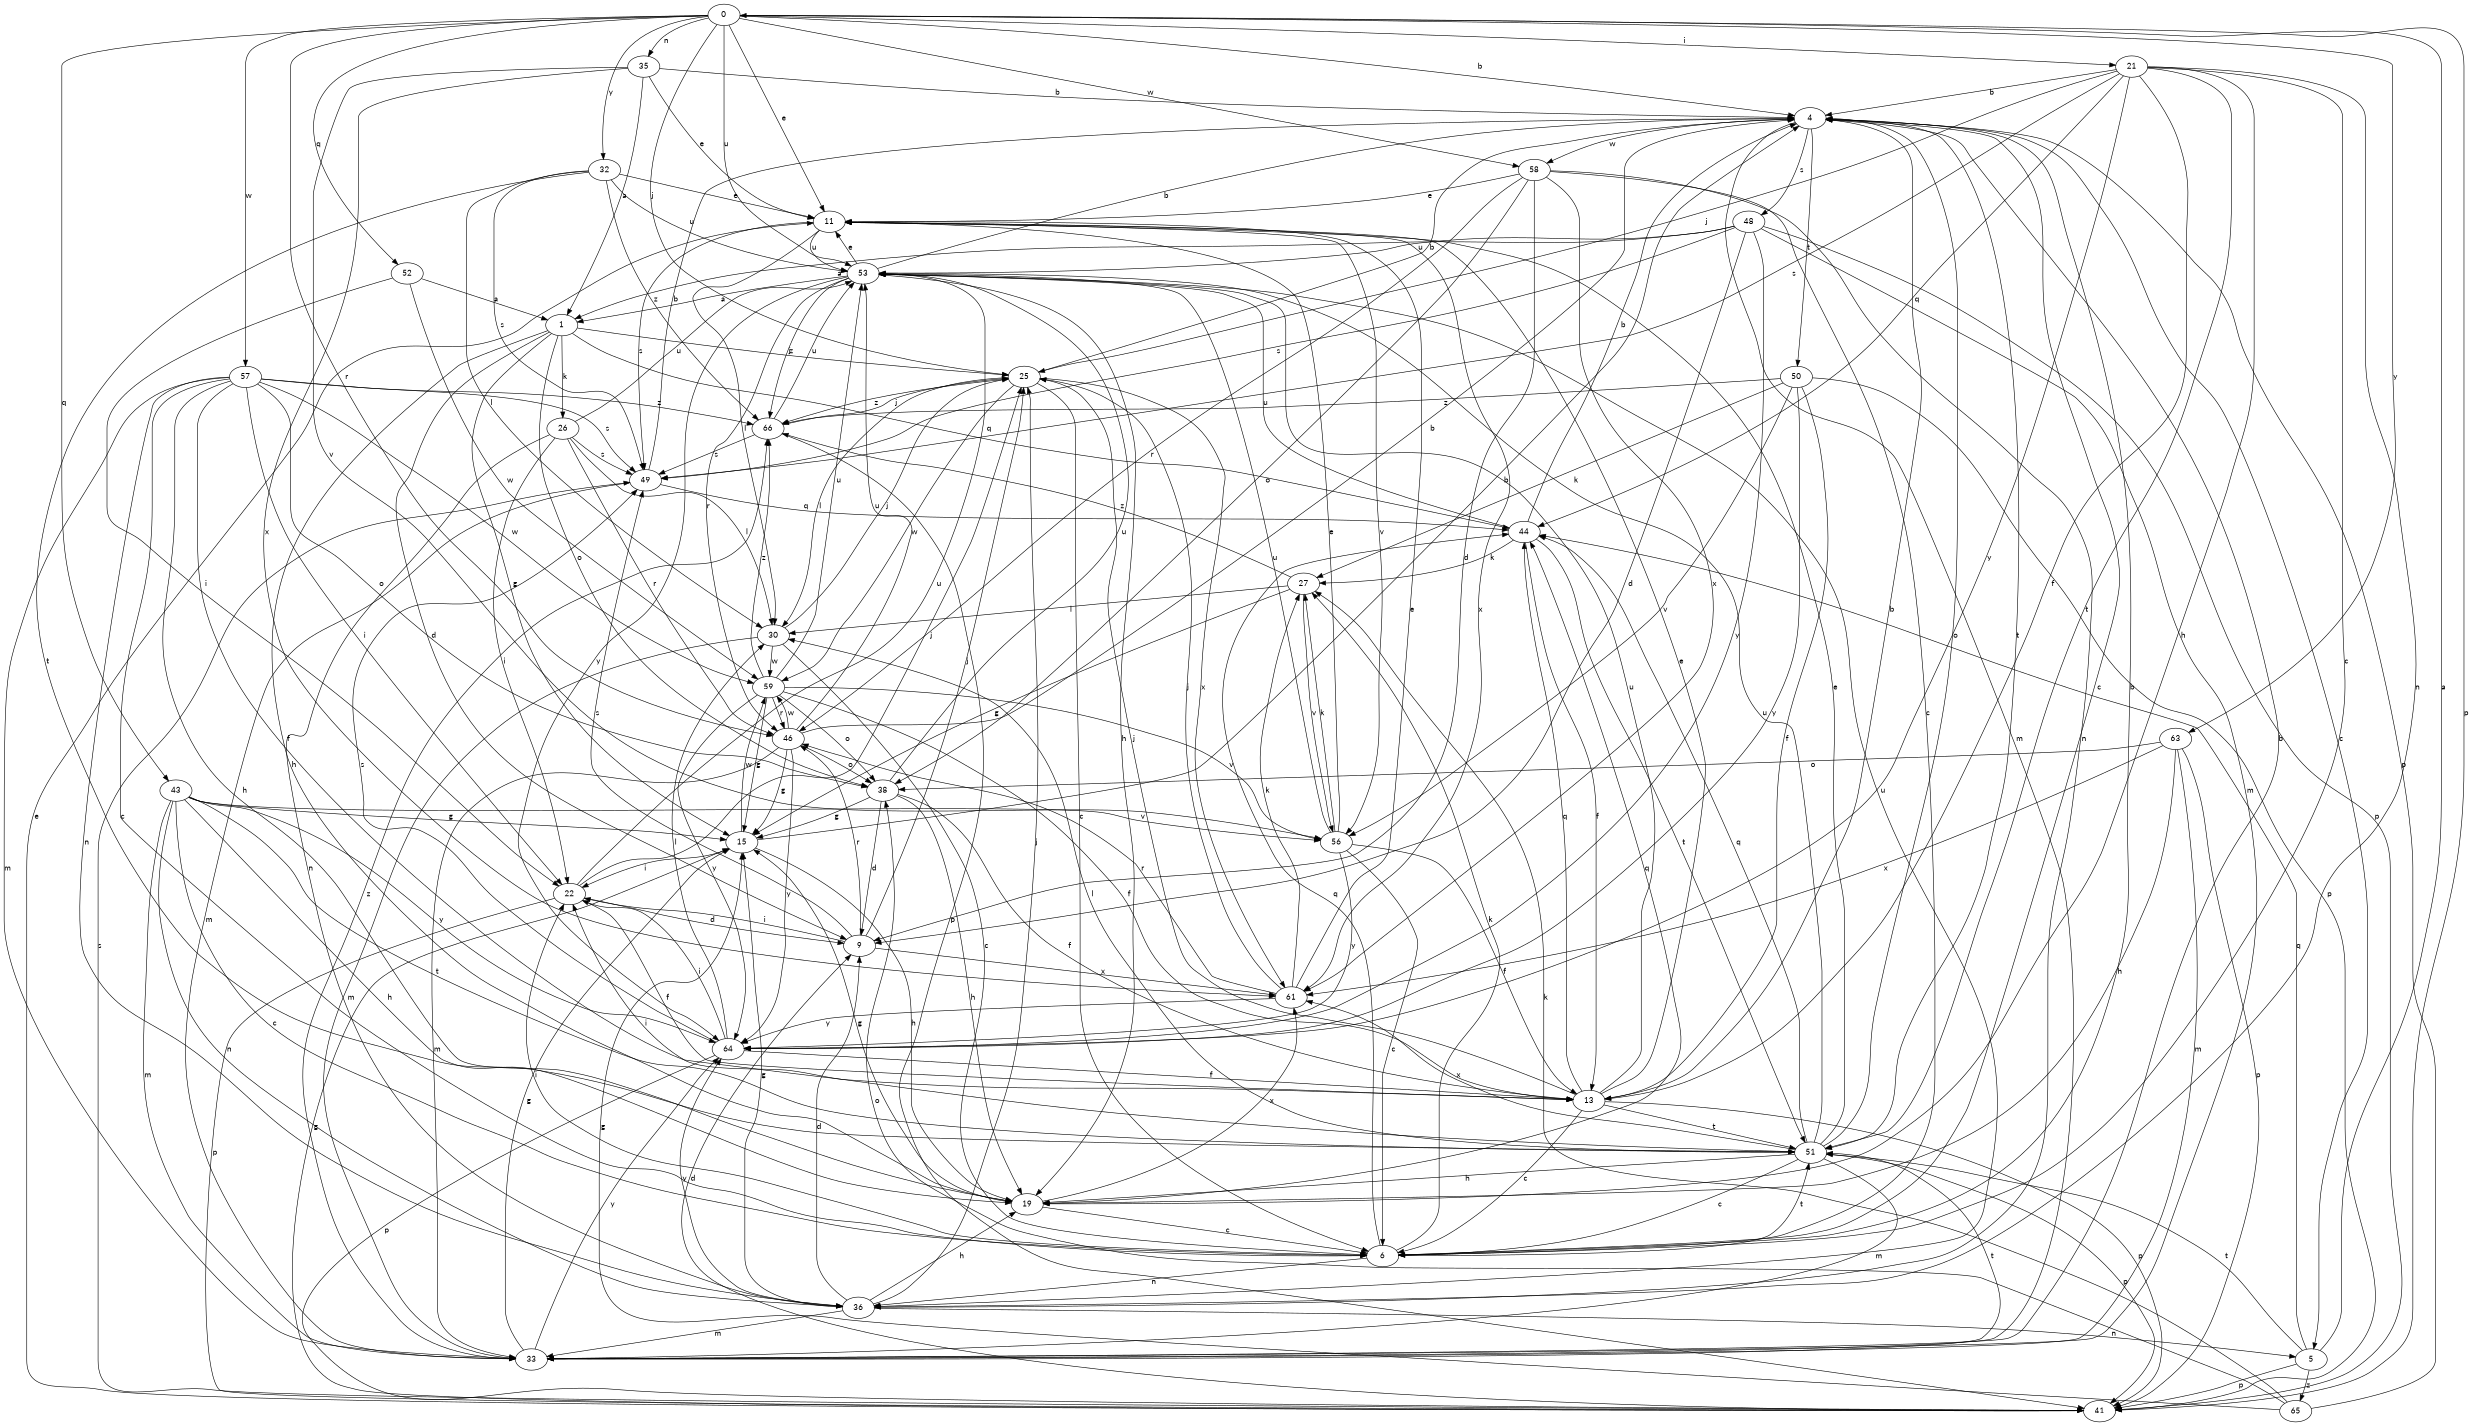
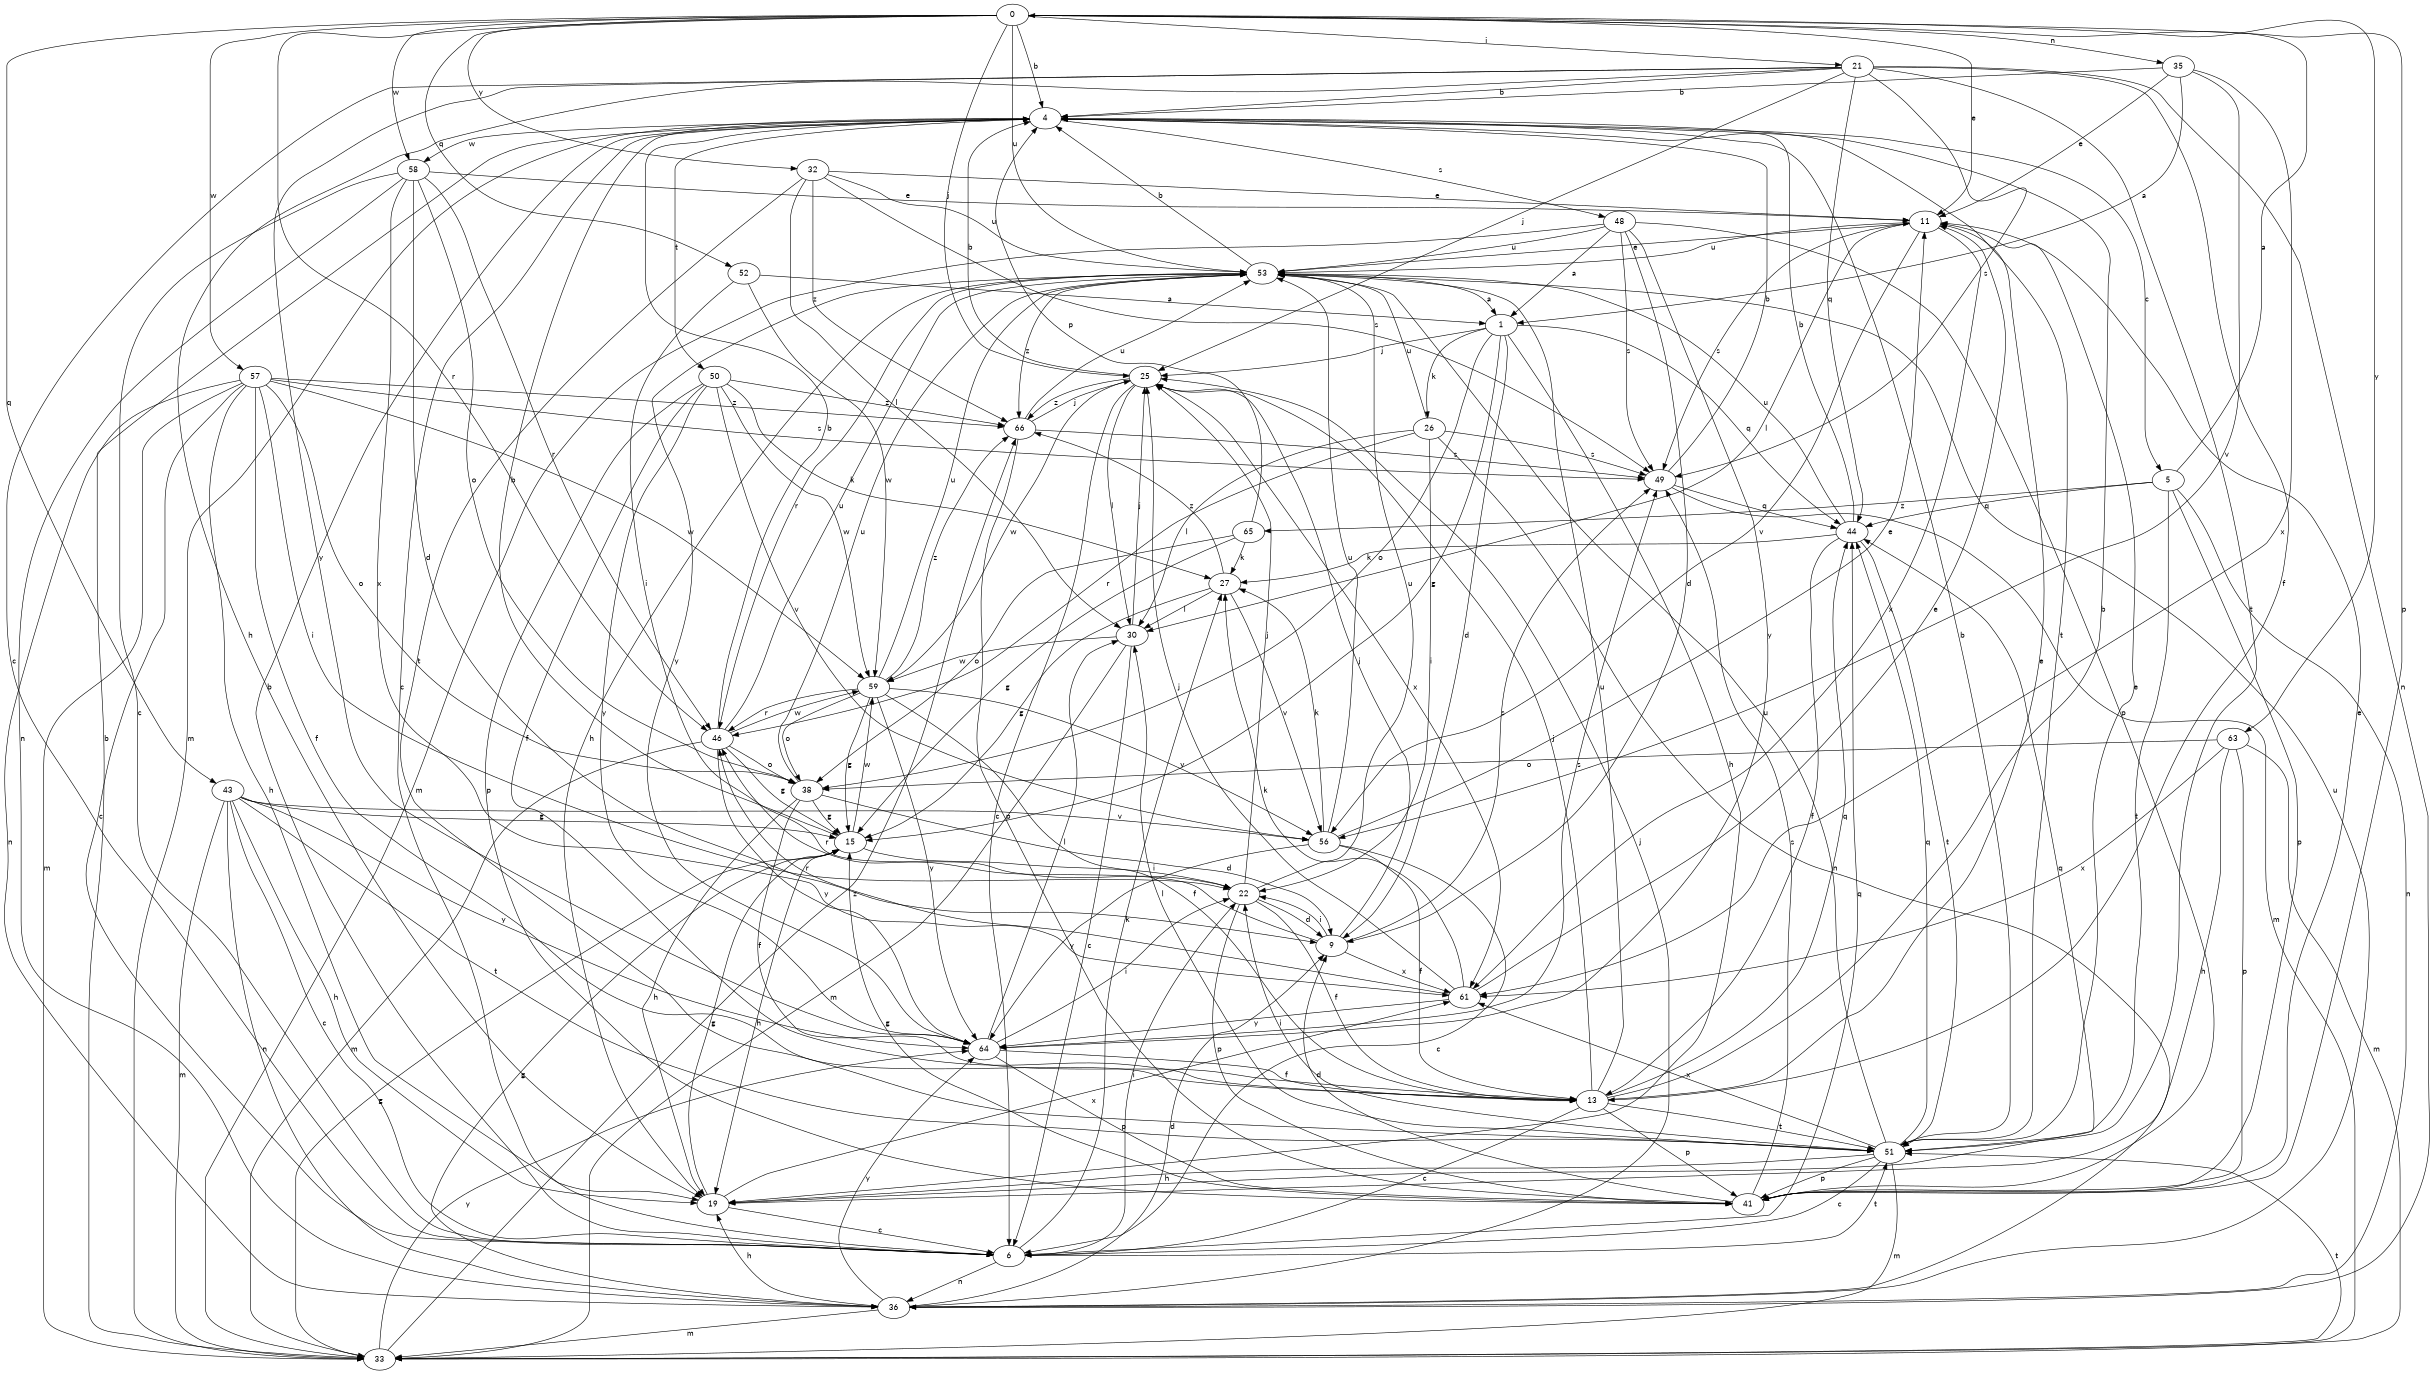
  strict digraph {
    fontname=Lato
    node [fontname=Lato]
    edge [fontname=Lato]
    0
    4
    11
    21
    25
    35
    41
    43
    46
    52
    53
    57
    58
    n14 [label=32]
    63
    5
    6
    33
    48
    50
    51
    49
    61
    30
    56
    19
    44
    36
    13
    64
    59
    66
    1
    9
    15
    38
    22
    26
    27
    65
    0 -> 4 [label=b]
    0 -> 11 [label=e]
    0 -> 21 [label=i]
    0 -> 25 [label=j]
    0 -> 35 [label=n]
    0 -> 41 [label=p]
    0 -> 43 [label=q]
    0 -> 46 [label=r]
    0 -> 52 [label=q]
    0 -> 53 [label=u]
    0 -> 57 [label=w]
    0 -> 58 [label=w]
    0 -> n14 [label=y]
    0 -> 63 [label=y]
    4 -> 58 [label=w]
    4 -> 5 [label=c]
    4 -> 6 [label=c]
    4 -> 33 [label=m]
    4 -> 48 [label=s]
    4 -> 50 [label=t]
    4 -> 51 [label=t]
    11 -> 53 [label=u]
    11 -> 49 [label=s]
    11 -> 61 [label=x]
    11 -> 30 [label=l]
    11 -> 56 [label=v]
    21 -> 4 [label=b]
    21 -> 25 [label=j]
    21 -> 6 [label=c]
    21 -> 51 [label=t]
    21 -> 49 [label=s]
    21 -> 19 [label=h]
    21 -> 44 [label=q]
    21 -> 36 [label=n]
    21 -> 13 [label=f]
    21 -> 64 [label=y]
    25 -> 4 [label=b]
    25 -> 6 [label=c]
    25 -> 61 [label=x]
    25 -> 30 [label=l]
    25 -> 59 [label=w]
    25 -> 66 [label=z]
    35 -> 4 [label=b]
    35 -> 11 [label=e]
    35 -> 61 [label=x]
    35 -> 56 [label=v]
    35 -> 1 [label=a]
    41 -> 11 [label=e]
    41 -> 49 [label=s]
    41 -> 9 [label=d]
    41 -> 15 [label=g]
    43 -> 6 [label=c]
    43 -> 33 [label=m]
    43 -> 51 [label=t]
    43 -> 56 [label=v]
    43 -> 19 [label=h]
    43 -> 36 [label=n]
    43 -> 64 [label=y]
    43 -> 15 [label=g]
    46 -> 4 [label=b]
    46 -> 53 [label=u]
    46 -> 33 [label=m]
    46 -> 64 [label=y]
    46 -> 59 [label=w]
    46 -> 15 [label=g]
    46 -> 38 [label=o]
    52 -> 59 [label=w]
    52 -> 1 [label=a]
    52 -> 22 [label=i]
    53 -> 4 [label=b]
    53 -> 11 [label=e]
    53 -> 46 [label=r]
    53 -> 19 [label=h]
    53 -> 64 [label=y]
    53 -> 66 [label=z]
    53 -> 1 [label=a]
    57 -> 6 [label=c]
    57 -> 33 [label=m]
    57 -> 49 [label=s]
    57 -> 19 [label=h]
    57 -> 36 [label=n]
    57 -> 13 [label=f]
    57 -> 59 [label=w]
    57 -> 66 [label=z]
    57 -> 38 [label=o]
    57 -> 22 [label=i]
    58 -> 11 [label=e]
    58 -> 46 [label=r]
    58 -> 6 [label=c]
    58 -> 61 [label=x]
    58 -> 36 [label=n]
    58 -> 9 [label=d]
    58 -> 38 [label=o]
    n14 -> 11 [label=e]
    n14 -> 53 [label=u]
    n14 -> 51 [label=t]
    n14 -> 49 [label=s]
    n14 -> 30 [label=l]
    n14 -> 66 [label=z]
    63 -> 41 [label=p]
    63 -> 33 [label=m]
    63 -> 61 [label=x]
    63 -> 19 [label=h]
    63 -> 38 [label=o]
    5 -> 0 [label=a]
    5 -> 41 [label=p]
    5 -> 51 [label=t]
    5 -> 44 [label=q]
-   36 -> 5 [label=n]
+   5 -> 36 [label=n]
    5 -> 65 [label=z]
    6 -> 4 [label=b]
    6 -> 51 [label=t]
    6 -> 44 [label=q]
    6 -> 36 [label=n]
    6 -> 22 [label=i]
    6 -> 27 [label=k]
    33 -> 4 [label=b]
    33 -> 51 [label=t]
    33 -> 64 [label=y]
    33 -> 66 [label=z]
    33 -> 15 [label=g]
    48 -> 41 [label=p]
    48 -> 53 [label=u]
    48 -> 33 [label=m]
    48 -> 49 [label=s]
    48 -> 64 [label=y]
    48 -> 1 [label=a]
    48 -> 9 [label=d]
    50 -> 41 [label=p]
    50 -> 56 [label=v]
    50 -> 13 [label=f]
    50 -> 64 [label=y]
+   50 -> 59 [label=w]
    50 -> 66 [label=z]
    50 -> 27 [label=k]
-   51 -> 4 [label=o]
+   51 -> 4 [label=b]
    51 -> 11 [label=e]
    51 -> 41 [label=p]
    51 -> 53 [label=u]
    51 -> 6 [label=c]
    51 -> 33 [label=m]
    51 -> 61 [label=x]
    51 -> 30 [label=l]
    51 -> 19 [label=h]
    51 -> 44 [label=q]
    51 -> 22 [label=i]
    49 -> 4 [label=b]
    49 -> 33 [label=m]
    49 -> 44 [label=q]
    61 -> 11 [label=e]
    61 -> 25 [label=j]
    61 -> 46 [label=r]
    61 -> 64 [label=y]
    61 -> 27 [label=k]
    30 -> 25 [label=j]
    30 -> 6 [label=c]
    30 -> 33 [label=m]
    30 -> 59 [label=w]
    56 -> 11 [label=e]
    56 -> 53 [label=u]
    56 -> 6 [label=c]
    56 -> 13 [label=f]
    56 -> 64 [label=y]
    56 -> 27 [label=k]
    19 -> 6 [label=c]
    19 -> 61 [label=x]
    19 -> 44 [label=q]
    19 -> 15 [label=g]
    44 -> 4 [label=b]
    44 -> 53 [label=u]
    44 -> 51 [label=t]
    44 -> 13 [label=f]
    44 -> 27 [label=k]
    36 -> 25 [label=j]
    36 -> 53 [label=u]
    36 -> 33 [label=m]
    36 -> 19 [label=h]
    36 -> 64 [label=y]
    36 -> 9 [label=d]
    36 -> 15 [label=g]
    13 -> 4 [label=b]
    13 -> 11 [label=e]
    13 -> 25 [label=j]
    13 -> 41 [label=p]
    13 -> 53 [label=u]
    13 -> 6 [label=c]
    13 -> 51 [label=t]
    13 -> 44 [label=q]
    64 -> 41 [label=p]
    64 -> 49 [label=s]
    64 -> 30 [label=l]
    64 -> 13 [label=f]
    64 -> 22 [label=i]
    59 -> 46 [label=r]
    59 -> 53 [label=u]
    59 -> 56 [label=v]
    59 -> 13 [label=f]
    59 -> 64 [label=y]
    59 -> 66 [label=z]
    59 -> 15 [label=g]
    59 -> 38 [label=o]
    66 -> 25 [label=j]
    66 -> 41 [label=p]
    66 -> 53 [label=u]
    66 -> 49 [label=s]
    1 -> 25 [label=j]
    1 -> 19 [label=h]
    1 -> 44 [label=q]
    1 -> 9 [label=d]
    1 -> 15 [label=g]
    1 -> 38 [label=o]
    1 -> 26 [label=k]
    9 -> 25 [label=j]
    9 -> 46 [label=r]
    9 -> 49 [label=s]
    9 -> 61 [label=x]
    9 -> 22 [label=i]
    15 -> 4 [label=b]
    15 -> 19 [label=h]
    15 -> 59 [label=w]
    15 -> 22 [label=i]
    38 -> 53 [label=u]
    38 -> 19 [label=h]
    38 -> 13 [label=f]
    38 -> 9 [label=d]
    38 -> 15 [label=g]
    22 -> 25 [label=j]
    22 -> 41 [label=p]
    22 -> 53 [label=u]
    22 -> 13 [label=f]
    22 -> 9 [label=d]
    26 -> 46 [label=r]
    26 -> 53 [label=u]
    26 -> 49 [label=s]
    26 -> 30 [label=l]
    26 -> 36 [label=n]
    26 -> 22 [label=i]
    27 -> 30 [label=l]
    27 -> 56 [label=v]
    27 -> 66 [label=z]
    27 -> 15 [label=g]
    65 -> 4 [label=p]
    65 -> 15 [label=g]
    65 -> 38 [label=o]
    65 -> 27 [label=k]
  }
